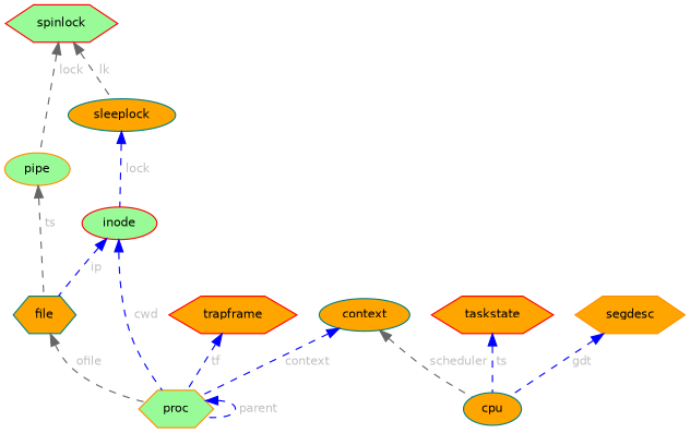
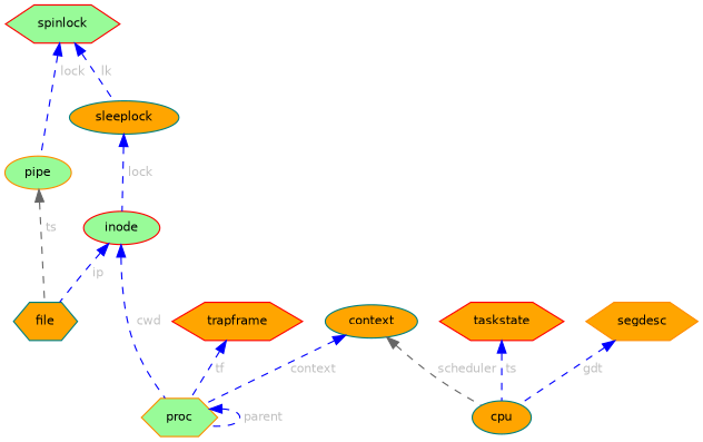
  digraph {
    node [color=red fillcolor=orange fontname=Helvetica fontsize=10 shape=hexagon style=filled]
    edge [color=blue dir=back fontcolor=grey fontname=Helvetica fontsize=10 labelfontname=Helvetica labelfontsize=10 style=dashed]
    n1 [fillcolor=palegreen fontcolor=black height=0.2 label=spinlock width=0.4]
    n2 [color=darkorange fillcolor=palegreen height=0.2 label=pipe shape=ellipse width=0.4]
    n3 [color=teal height=0.2 label=sleeplock shape=ellipse width=0.4]
    n4 [color=teal height=0.2 label=file width=0.4]
    n5 [fillcolor=palegreen height=0.2 label=inode shape=ellipse width=0.4]
    n6 [color=teal height=0.2 label=cpu shape=ellipse width=0.4]
    n7 [color=teal height=0.2 label=context shape=ellipse width=0.4]
    n8 [color=darkorange fillcolor=palegreen height=0.2 label=proc width=0.4]
    n9 [height=0.2 label=taskstate width=0.4]
    n10 [color=darkorange height=0.2 label=segdesc width=0.4]
    n11 [height=0.2 label=trapframe width=0.4]
-   n1 -> n2 [color=gray40 label=" lock"]
-   n1 -> n3 [color=gray40 label=" lk"]
+   n1 -> n2 [label=" lock"]
+   n1 -> n3 [label=" lk"]
    n2 -> n4 [color=gray40 label=" ts"]
    n3 -> n5 [label=" lock"]
-   n4 -> n8 [color=gray40 label=" ofile"]
    n5 -> n4 [label=" ip"]
    n5 -> n8 [label=" cwd"]
    n7 -> n6 [color=gray40 label=" scheduler"]
    n7 -> n8 [label=" context"]
    n8 -> n8 [label=" parent"]
    n9 -> n6 [label=" ts"]
    n10 -> n6 [label=" gdt"]
    n11 -> n8 [label=" tf"]
  }
